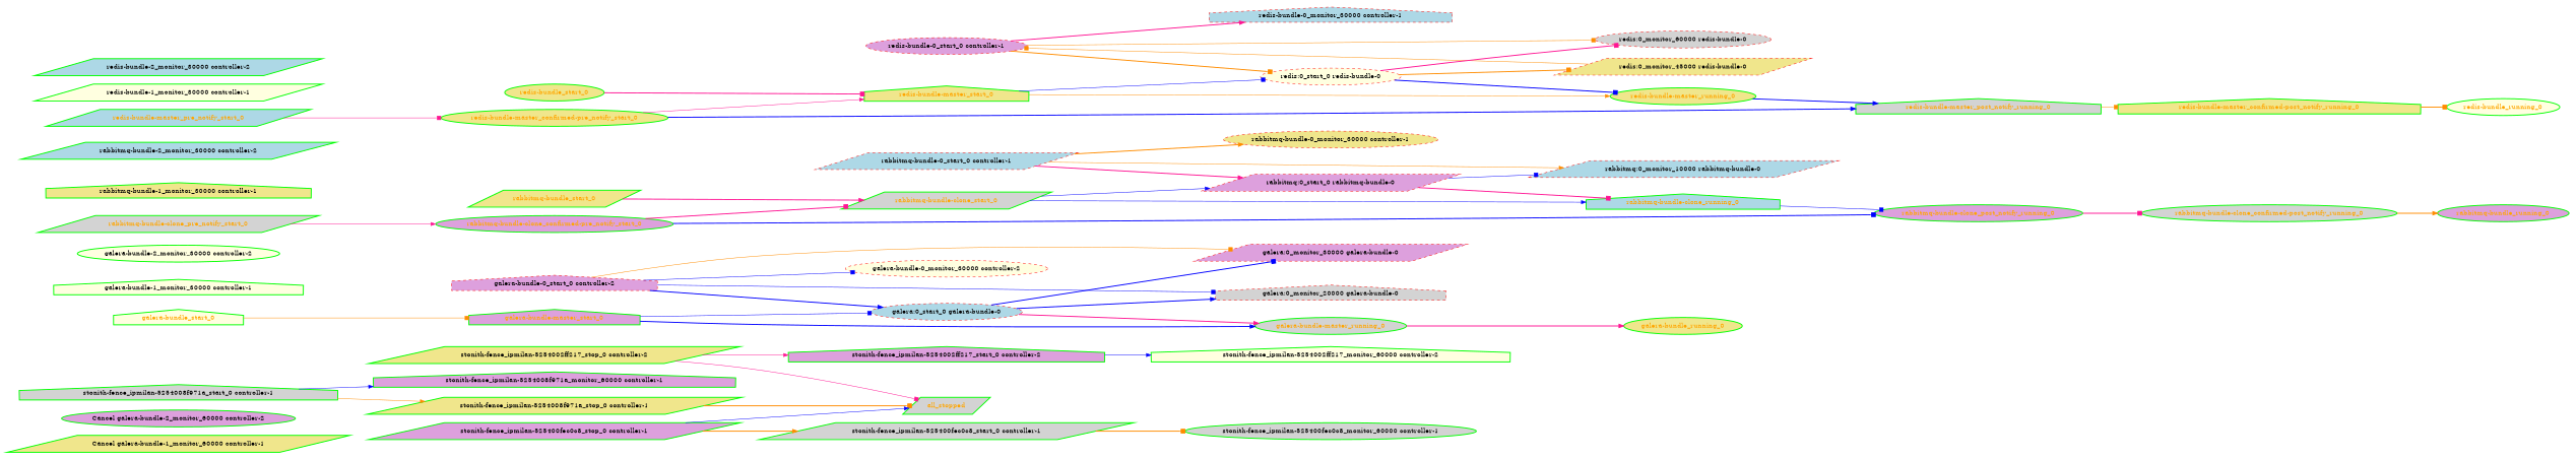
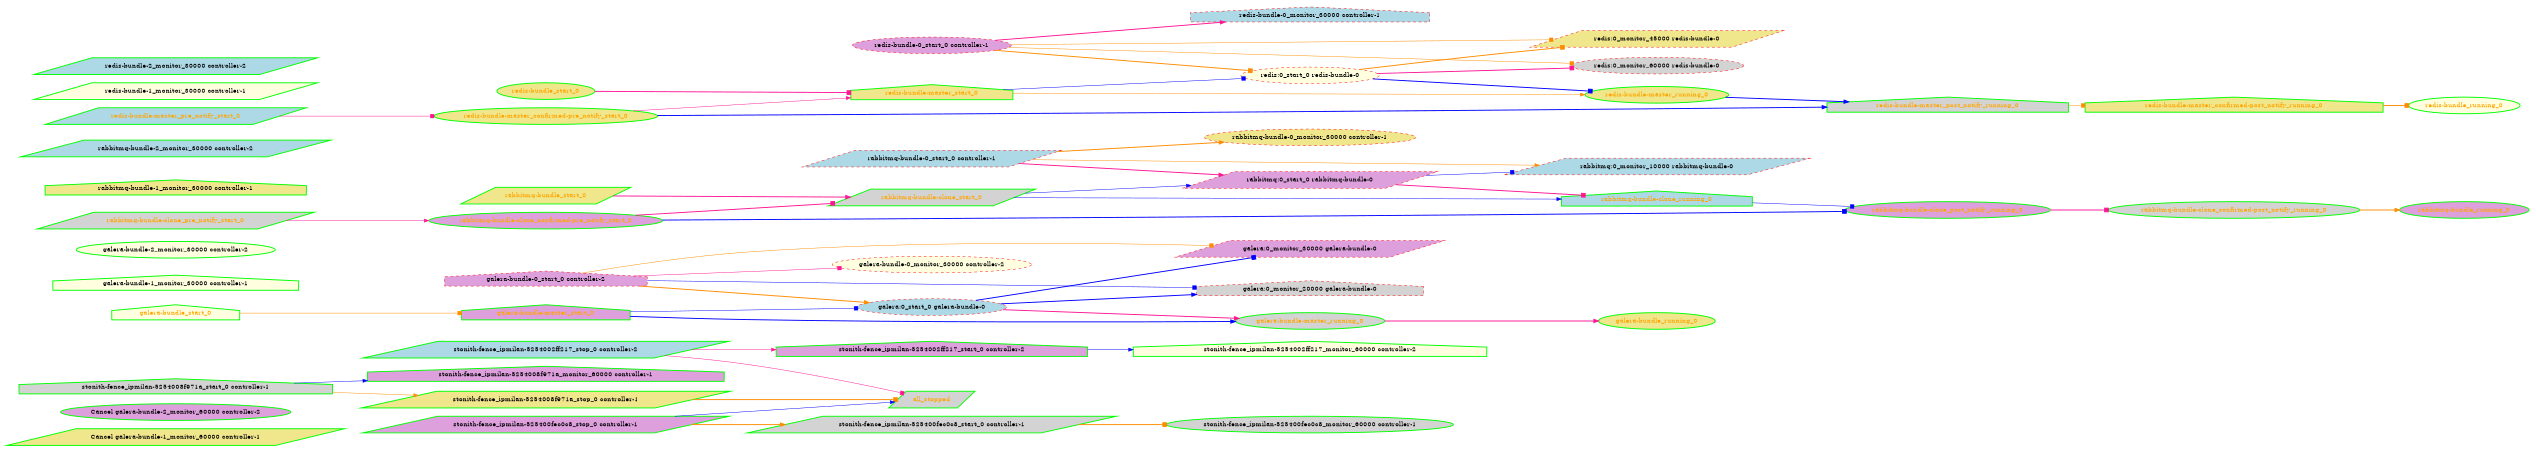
  digraph {
    rankdir=LR
    node [color=green fillcolor=khaki fontcolor=black shape=ellipse style="bold,filled"]
    edge [arrowhead=box color=blue style=bold]
    "Cancel galera-bundle-1_monitor_60000 controller-1" [shape=parallelogram]
    "Cancel galera-bundle-2_monitor_60000 controller-2" [fillcolor=plum]
    all_stopped [fillcolor=lightgrey fontcolor=orange shape=parallelogram]
    "galera-bundle-0_monitor_30000 controller-2" [color=red fillcolor=lightyellow style="dashed,filled"]
    "galera-bundle-0_start_0 controller-2" [color=red fillcolor=plum shape=house style="dashed,filled"]
    "galera:0_monitor_20000 galera-bundle-0" [color=red fillcolor=lightgrey shape=house style="dashed,filled"]
    "galera:0_monitor_30000 galera-bundle-0" [color=red fillcolor=plum shape=parallelogram style="dashed,filled"]
    "galera:0_start_0 galera-bundle-0" [color=red fillcolor=lightblue style="dashed,filled"]
    "galera-bundle-master_running_0" [fillcolor=lightgrey fontcolor=orange]
    "galera-bundle_running_0" [fontcolor=orange]
    "galera-bundle-1_monitor_30000 controller-1" [fillcolor=lightyellow shape=house]
    "galera-bundle-2_monitor_30000 controller-2" [fillcolor=lightyellow]
    "galera-bundle-master_start_0" [fillcolor=plum fontcolor=orange shape=house]
    "galera-bundle_start_0" [fillcolor=lightyellow fontcolor=orange shape=house]
    "rabbitmq-bundle-0_monitor_30000 controller-1" [color=red style="dashed,filled"]
    "rabbitmq-bundle-0_start_0 controller-1" [color=red fillcolor=lightblue shape=parallelogram style="dashed,filled"]
    "rabbitmq:0_monitor_10000 rabbitmq-bundle-0" [color=red fillcolor=lightblue shape=parallelogram style="dashed,filled"]
    "rabbitmq:0_start_0 rabbitmq-bundle-0" [color=red fillcolor=plum shape=parallelogram style="dashed,filled"]
    "rabbitmq-bundle-clone_running_0" [fillcolor=lightblue fontcolor=orange shape=house]
    "rabbitmq-bundle-clone_post_notify_running_0" [fillcolor=plum fontcolor=orange]
    "rabbitmq-bundle-1_monitor_30000 controller-1" [shape=house]
    "rabbitmq-bundle-2_monitor_30000 controller-2" [fillcolor=lightblue shape=parallelogram]
    "rabbitmq-bundle-clone_confirmed-post_notify_running_0" [fillcolor=lightgrey fontcolor=orange]
    "rabbitmq-bundle_running_0" [fillcolor=plum fontcolor=orange]
    "rabbitmq-bundle-clone_confirmed-pre_notify_start_0" [fillcolor=plum fontcolor=orange]
    "rabbitmq-bundle-clone_start_0" [fillcolor=lightgrey fontcolor=orange shape=parallelogram]
    "rabbitmq-bundle-clone_pre_notify_start_0" [fillcolor=lightgrey fontcolor=orange shape=parallelogram]
    "rabbitmq-bundle_start_0" [fontcolor=orange shape=parallelogram]
    "redis-bundle-0_monitor_30000 controller-1" [color=red fillcolor=lightblue shape=house style="dashed,filled"]
    "redis-bundle-0_start_0 controller-1" [color=red fillcolor=plum style="dashed,filled"]
    "redis:0_monitor_45000 redis-bundle-0" [color=red shape=parallelogram style="dashed,filled"]
    "redis:0_monitor_60000 redis-bundle-0" [color=red fillcolor=lightgrey style="dashed,filled"]
    "redis:0_start_0 redis-bundle-0" [color=red fillcolor=lightyellow style="dashed,filled"]
    "redis-bundle-master_running_0" [fontcolor=orange]
    "redis-bundle-master_post_notify_running_0" [fillcolor=lightgrey fontcolor=orange shape=house]
    "redis-bundle-1_monitor_30000 controller-1" [fillcolor=lightyellow shape=parallelogram]
    "redis-bundle-2_monitor_30000 controller-2" [fillcolor=lightblue shape=parallelogram]
    "redis-bundle-master_confirmed-post_notify_running_0" [fontcolor=orange shape=house]
    "redis-bundle_running_0" [fillcolor=lightyellow fontcolor=orange]
    "redis-bundle-master_confirmed-pre_notify_start_0" [fontcolor=orange]
    "redis-bundle-master_start_0" [fontcolor=orange shape=house]
    "redis-bundle-master_pre_notify_start_0" [fillcolor=lightblue fontcolor=orange shape=parallelogram]
    "redis-bundle_start_0" [fontcolor=orange]
    "stonith-fence_ipmilan-5254002ff217_monitor_60000 controller-2" [fillcolor=lightyellow shape=house]
    "stonith-fence_ipmilan-5254002ff217_start_0 controller-2" [fillcolor=plum shape=house]
-   "stonith-fence_ipmilan-5254002ff217_stop_0 controller-2" [shape=parallelogram]
+   "stonith-fence_ipmilan-5254002ff217_stop_0 controller-2" [fillcolor=lightblue shape=parallelogram]
    "stonith-fence_ipmilan-5254008f971a_monitor_60000 controller-1" [fillcolor=plum shape=house]
    "stonith-fence_ipmilan-5254008f971a_start_0 controller-1" [fillcolor=lightgrey shape=house]
    "stonith-fence_ipmilan-5254008f971a_stop_0 controller-1" [shape=parallelogram]
    "stonith-fence_ipmilan-525400fec0c8_monitor_60000 controller-1" [fillcolor=lightgrey]
    "stonith-fence_ipmilan-525400fec0c8_start_0 controller-1" [fillcolor=lightgrey shape=parallelogram]
    "stonith-fence_ipmilan-525400fec0c8_stop_0 controller-1" [fillcolor=plum shape=parallelogram]
-   "galera-bundle-0_start_0 controller-2" -> "galera-bundle-0_monitor_30000 controller-2" [style=solid]
+   "galera-bundle-0_start_0 controller-2" -> "galera-bundle-0_monitor_30000 controller-2" [color=deeppink style=solid]
    "galera-bundle-0_start_0 controller-2" -> "galera:0_monitor_20000 galera-bundle-0" [style=solid]
    "galera-bundle-0_start_0 controller-2" -> "galera:0_monitor_30000 galera-bundle-0" [color=darkorange style=solid]
-   "galera-bundle-0_start_0 controller-2" -> "galera:0_start_0 galera-bundle-0" [arrowhead=normal]
+   "galera-bundle-0_start_0 controller-2" -> "galera:0_start_0 galera-bundle-0" [arrowhead=normal color=darkorange]
    "galera:0_start_0 galera-bundle-0" -> "galera:0_monitor_20000 galera-bundle-0" [arrowhead=normal]
    "galera:0_start_0 galera-bundle-0" -> "galera:0_monitor_30000 galera-bundle-0"
    "galera:0_start_0 galera-bundle-0" -> "galera-bundle-master_running_0" [arrowhead=normal color=deeppink]
    "galera-bundle-master_running_0" -> "galera-bundle_running_0" [arrowhead=normal color=deeppink]
    "galera-bundle-master_start_0" -> "galera:0_start_0 galera-bundle-0" [style=solid]
    "galera-bundle-master_start_0" -> "galera-bundle-master_running_0" [arrowhead=normal]
    "galera-bundle_start_0" -> "galera-bundle-master_start_0" [color=darkorange style=solid]
    "rabbitmq-bundle-0_start_0 controller-1" -> "rabbitmq-bundle-0_monitor_30000 controller-1" [arrowhead=normal color=darkorange]
    "rabbitmq-bundle-0_start_0 controller-1" -> "rabbitmq:0_monitor_10000 rabbitmq-bundle-0" [arrowhead=normal color=darkorange style=solid]
    "rabbitmq-bundle-0_start_0 controller-1" -> "rabbitmq:0_start_0 rabbitmq-bundle-0" [arrowhead=normal color=deeppink]
    "rabbitmq:0_start_0 rabbitmq-bundle-0" -> "rabbitmq:0_monitor_10000 rabbitmq-bundle-0" [style=solid]
    "rabbitmq:0_start_0 rabbitmq-bundle-0" -> "rabbitmq-bundle-clone_running_0" [color=deeppink]
    "rabbitmq-bundle-clone_running_0" -> "rabbitmq-bundle-clone_post_notify_running_0" [style=solid]
    "rabbitmq-bundle-clone_post_notify_running_0" -> "rabbitmq-bundle-clone_confirmed-post_notify_running_0" [color=deeppink]
    "rabbitmq-bundle-clone_confirmed-post_notify_running_0" -> "rabbitmq-bundle_running_0" [arrowhead=normal color=darkorange]
    "rabbitmq-bundle-clone_confirmed-pre_notify_start_0" -> "rabbitmq-bundle-clone_post_notify_running_0"
    "rabbitmq-bundle-clone_confirmed-pre_notify_start_0" -> "rabbitmq-bundle-clone_start_0" [color=deeppink]
    "rabbitmq-bundle-clone_start_0" -> "rabbitmq:0_start_0 rabbitmq-bundle-0" [arrowhead=normal style=solid]
    "rabbitmq-bundle-clone_start_0" -> "rabbitmq-bundle-clone_running_0" [arrowhead=normal style=solid]
    "rabbitmq-bundle-clone_pre_notify_start_0" -> "rabbitmq-bundle-clone_confirmed-pre_notify_start_0" [arrowhead=normal color=deeppink style=solid]
    "rabbitmq-bundle_start_0" -> "rabbitmq-bundle-clone_start_0" [arrowhead=normal color=deeppink]
    "redis-bundle-0_start_0 controller-1" -> "redis-bundle-0_monitor_30000 controller-1" [arrowhead=normal color=deeppink]
-   "redis:0_monitor_45000 redis-bundle-0" -> "redis-bundle-0_start_0 controller-1" [color=darkorange style=solid]
+   "redis-bundle-0_start_0 controller-1" -> "redis:0_monitor_45000 redis-bundle-0" [color=darkorange style=solid]
    "redis-bundle-0_start_0 controller-1" -> "redis:0_monitor_60000 redis-bundle-0" [color=darkorange style=solid]
    "redis-bundle-0_start_0 controller-1" -> "redis:0_start_0 redis-bundle-0" [color=darkorange]
    "redis:0_start_0 redis-bundle-0" -> "redis:0_monitor_45000 redis-bundle-0" [color=darkorange]
    "redis:0_start_0 redis-bundle-0" -> "redis:0_monitor_60000 redis-bundle-0" [color=deeppink]
    "redis:0_start_0 redis-bundle-0" -> "redis-bundle-master_running_0"
    "redis-bundle-master_running_0" -> "redis-bundle-master_post_notify_running_0" [arrowhead=normal]
    "redis-bundle-master_post_notify_running_0" -> "redis-bundle-master_confirmed-post_notify_running_0" [color=darkorange style=solid]
    "redis-bundle-master_confirmed-post_notify_running_0" -> "redis-bundle_running_0" [color=darkorange]
    "redis-bundle-master_confirmed-pre_notify_start_0" -> "redis-bundle-master_post_notify_running_0" [arrowhead=normal]
    "redis-bundle-master_confirmed-pre_notify_start_0" -> "redis-bundle-master_start_0" [arrowhead=normal color=deeppink style=solid]
    "redis-bundle-master_start_0" -> "redis:0_start_0 redis-bundle-0" [style=solid]
    "redis-bundle-master_start_0" -> "redis-bundle-master_running_0" [arrowhead=normal color=darkorange style=solid]
    "redis-bundle-master_pre_notify_start_0" -> "redis-bundle-master_confirmed-pre_notify_start_0" [color=deeppink style=solid]
    "redis-bundle_start_0" -> "redis-bundle-master_start_0" [color=deeppink]
    "stonith-fence_ipmilan-5254002ff217_start_0 controller-2" -> "stonith-fence_ipmilan-5254002ff217_monitor_60000 controller-2" [arrowhead=normal style=solid]
    "stonith-fence_ipmilan-5254002ff217_stop_0 controller-2" -> all_stopped [color=deeppink style=solid]
    "stonith-fence_ipmilan-5254002ff217_stop_0 controller-2" -> "stonith-fence_ipmilan-5254002ff217_start_0 controller-2" [arrowhead=normal color=deeppink style=solid]
    "stonith-fence_ipmilan-5254008f971a_start_0 controller-1" -> "stonith-fence_ipmilan-5254008f971a_monitor_60000 controller-1" [arrowhead=normal style=solid]
    "stonith-fence_ipmilan-5254008f971a_start_0 controller-1" -> "stonith-fence_ipmilan-5254008f971a_stop_0 controller-1" [arrowhead=normal color=darkorange style=solid]
    "stonith-fence_ipmilan-5254008f971a_stop_0 controller-1" -> all_stopped [color=darkorange]
    "stonith-fence_ipmilan-525400fec0c8_start_0 controller-1" -> "stonith-fence_ipmilan-525400fec0c8_monitor_60000 controller-1" [color=darkorange]
    "stonith-fence_ipmilan-525400fec0c8_stop_0 controller-1" -> all_stopped [arrowhead=normal style=solid]
    "stonith-fence_ipmilan-525400fec0c8_stop_0 controller-1" -> "stonith-fence_ipmilan-525400fec0c8_start_0 controller-1" [arrowhead=normal color=darkorange]
  }
